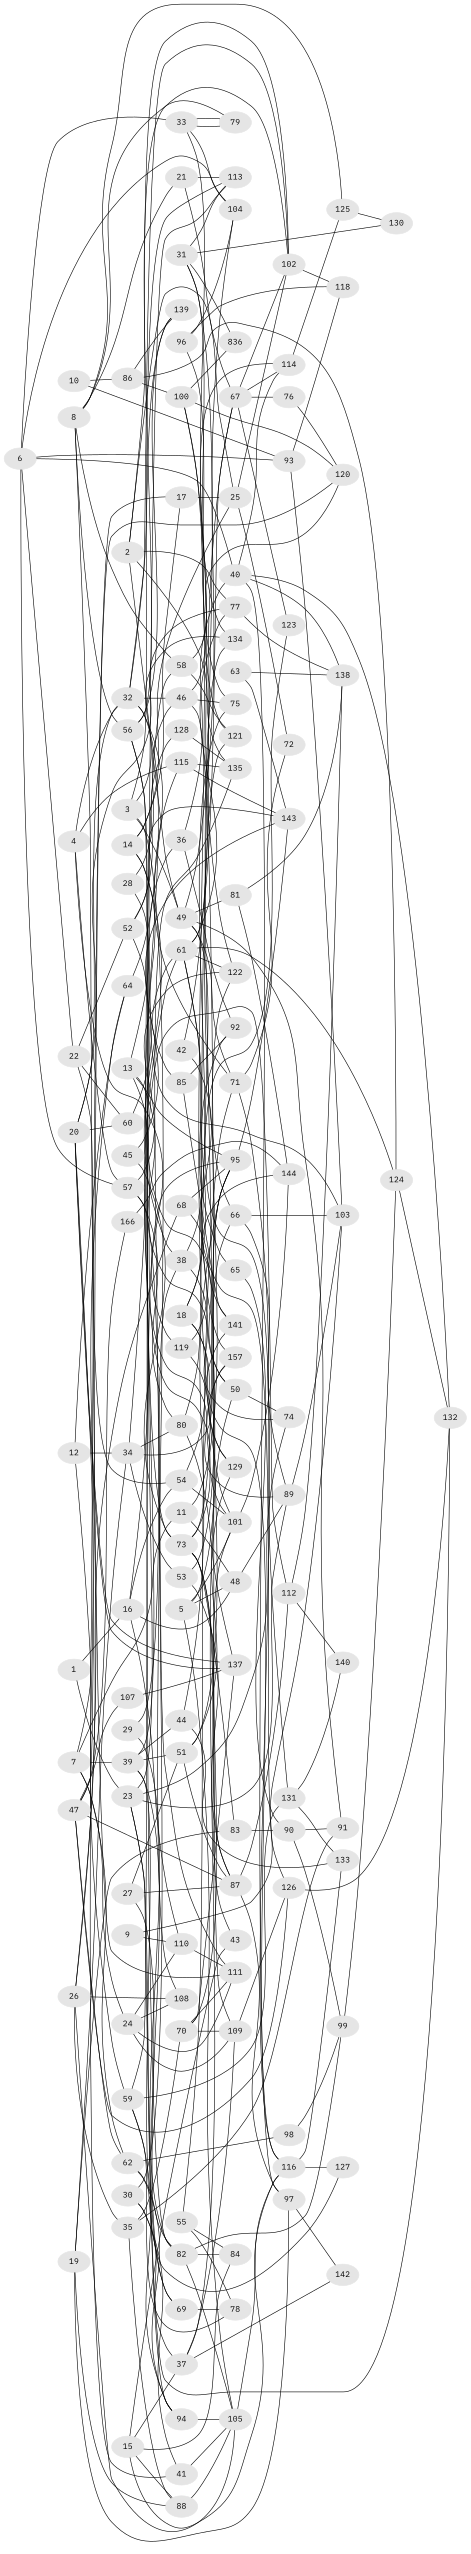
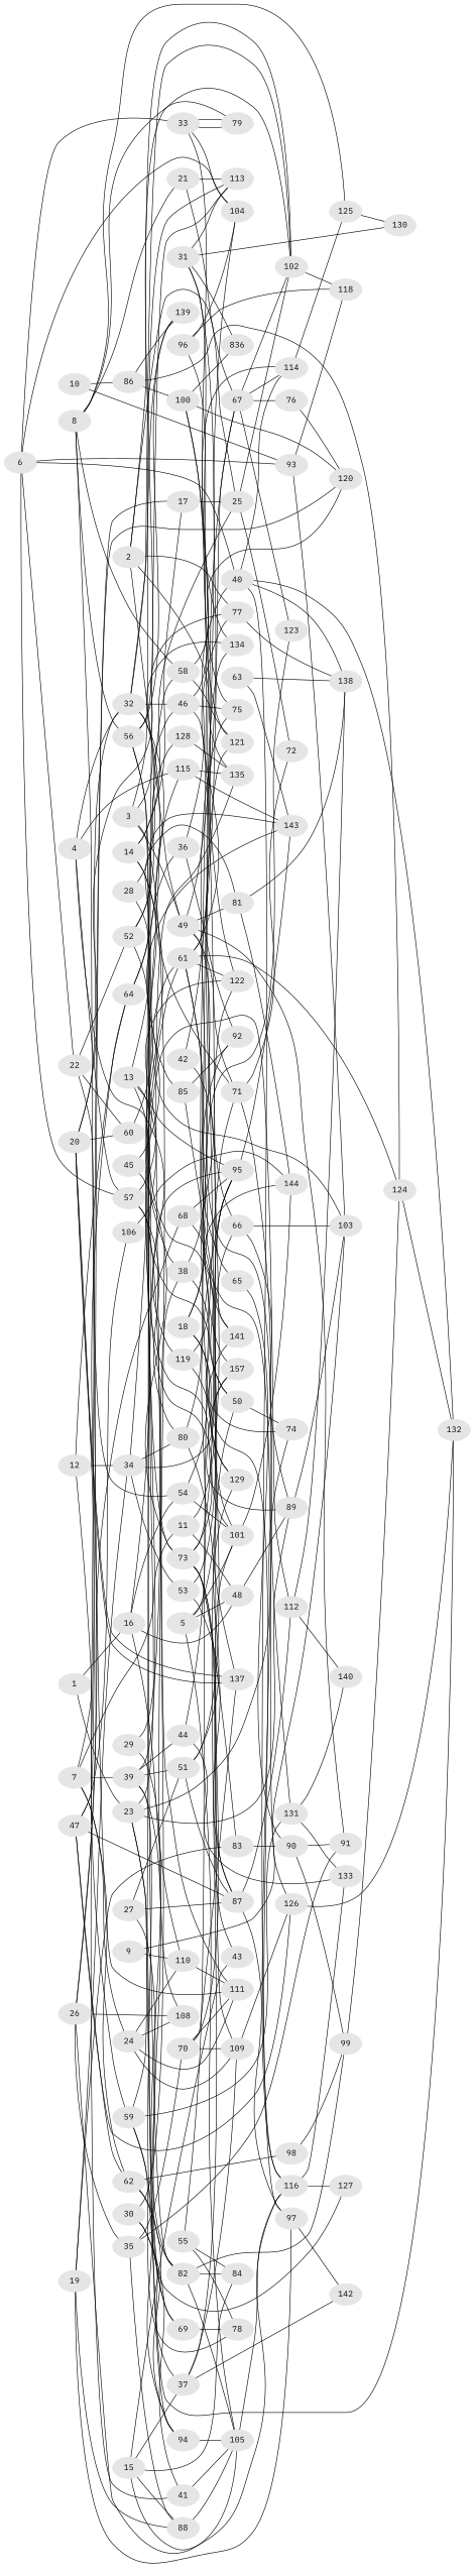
  graph {
    fontname="IBM Plex Mono"
    rankdir=LR
    node [color=gray90 fontname="IBM Plex Mono" style=filled]
    edge [fontname="IBM Plex Mono"]
    1
    16
    23
    48
    110
    54
    61
    95
    74
    89
    94
    132
    2
    25
    49
    77
    102
    135
    72
    104
    116
    71
    91
    81
    138
    118
    3
    108
    113
    134
    4
    32
    57
    115
    119
    46
    50
    139
    111
    122
    80
    143
    129
    144
    5
    101
    105
-   106 [label=166]
+   106
    6
    22
    33
    40
    93
    60
    52
    79
    97
    114
    103
    7
    11
    17
    24
    39
    62
    109
    51
    69
    44
    112
    127
    82
    98
    8
    21
    56
    58
    125
    67
    73
    120
    121
    130
    9
    10
    86
    124
    100
    53
    87
    12
    34
    41
    64
    n95 [label=157]
    13
    36
    92
    14
    38
    85
    75
    141
    15
    37
    43
    84
    88
    142
    133
    65
    18
    123
    19
    83
    90
    20
    59
    137
    78
    131
    76
    128
    126
    26
    35
    68
    70
    27
    66
    28
    29
    99
    30
    31
    n136 [label=836]
    140
    42
    45
    47
-   107
    55
    63
    96
    1 -- 16
    1 -- 23
    16 -- 48
    16 -- 110
    16 -- 54
    16 -- 61
    23 -- 95
    23 -- 74
    23 -- 89
    23 -- 94
    23 -- 132
    48 -- 89
    110 -- 111
    54 -- 101
    54 -- 141
    61 -- 77
    61 -- 122
    61 -- 67
    61 -- 124
    61 -- n95
    61 -- 65
    95 -- 143
    89 -- 103
    94 -- 105
    2 -- 25
    2 -- 49
    2 -- 77
    2 -- 102
    2 -- 135
    25 -- 102
    25 -- 72
    49 -- 104
    49 -- 116
    49 -- 71
    49 -- 91
    49 -- 81
    77 -- 138
    102 -- 118
    116 -- 127
    116 -- 133
    71 -- 72
    71 -- 131
    81 -- 138
    81 -- 144
    3 -- 49
    3 -- 108
    3 -- 113
    3 -- 134
    4 -- 32
    4 -- 57
    4 -- 115
    4 -- 119
    32 -- 102
    32 -- 71
    32 -- 46
    32 -- 50
    32 -- 139
    57 -- 111
    57 -- 122
    57 -- 80
    115 -- 135
    115 -- 143
    119 -- 129
    119 -- 144
    46 -- 114
    46 -- 109
    46 -- 75
    50 -- 74
    80 -- 121
    80 -- 137
    5 -- 48
    5 -- 95
    5 -- 101
    5 -- 105
    101 -- 144
    105 -- 116
    106 -- 144
    6 -- 104
    6 -- 57
    6 -- 22
    6 -- 33
    6 -- 40
    6 -- 93
    22 -- 54
    22 -- 60
    22 -- 52
    33 -- 104
    33 -- 134
    33 -- 79
    33 -- 79
    40 -- 132
    40 -- 138
    40 -- 97
    40 -- 114
    93 -- 118
    93 -- 103
    60 -- 61
    52 -- 89
    52 -- 143
    52 -- 128
    97 -- 142
    114 -- 125
    7 -- 11
    7 -- 17
    7 -- 24
    7 -- 39
    7 -- 62
    11 -- 48
    11 -- 122
    17 -- 25
    24 -- 110
    24 -- 108
    24 -- 111
    24 -- 109
    39 -- 51
    39 -- 69
    39 -- 44
    39 -- 112
    39 -- 127
    62 -- 94
    62 -- 82
    62 -- 98
    109 -- 126
    51 -- 129
    51 -- 87
    51 -- 66
    69 -- 78
    44 -- 95
    44 -- 133
    112 -- 138
    112 -- 140
    82 -- 105
    82 -- 84
    82 -- 99
    98 -- 99
    8 -- 111
    8 -- 79
    8 -- 21
    8 -- 56
    8 -- 58
    8 -- 125
    21 -- 113
    21 -- 67
    56 -- 102
    56 -- 139
    56 -- 82
    56 -- 73
    58 -- 120
    58 -- 121
    125 -- 130
    67 -- 102
    67 -- 114
    67 -- 123
    67 -- 76
    73 -- 134
    73 -- 87
    73 -- n95
    73 -- 43
    73 -- 83
    9 -- 110
    9 -- 103
    10 -- 93
    10 -- 86
    86 -- 139
    86 -- 124
    86 -- 100
    124 -- 132
    100 -- 122
    100 -- 101
    100 -- 120
    100 -- n136
    53 -- 95
    53 -- 87
    87 -- 97
    87 -- 112
    12 -- 34
    12 -- 41
    12 -- 64
    34 -- 80
    34 -- 58
    34 -- 53
    34 -- n95
    41 -- 105
+   64 -- 81
    64 -- 115
    13 -- 95
    13 -- 74
    13 -- 101
    13 -- 36
    36 -- 40
    36 -- 92
    14 -- 25
    14 -- 17
    14 -- 38
    14 -- 85
    38 -- 50
    38 -- 75
    85 -- 92
    85 -- 141
    15 -- 116
    15 -- 37
    15 -- 43
    15 -- 84
    15 -- 88
    37 -- 50
    37 -- 109
    37 -- 142
    88 -- 105
    65 -- 90
    18 -- 116
    18 -- 129
    18 -- 92
    18 -- 123
    19 -- 97
    19 -- 34
    19 -- 88
    19 -- 83
    83 -- 90
    90 -- 91
    90 -- 99
    20 -- 77
    20 -- 32
    20 -- 60
    20 -- 59
    20 -- 137
    20 -- 137
    59 -- 94
    59 -- 113
    59 -- 78
    59 -- 131
    131 -- 133
    131 -- 140
    76 -- 120
    128 -- 135
    126 -- 132
    26 -- 108
    26 -- 105
    26 -- 64
    26 -- 35
    26 -- 68
    35 -- 91
    35 -- 88
    35 -- 70
    68 -- 95
    68 -- 141
    70 -- 111
    70 -- 101
    70 -- 109
    70 -- 137
    27 -- 51
    27 -- 69
    27 -- 87
    66 -- 89
    66 -- 103
    28 -- 46
    28 -- 103
    29 -- 135
    29 -- 82
    99 -- 124
    30 -- 41
    30 -- 38
    30 -- 37
    31 -- 113
    31 -- 130
    31 -- 75
    31 -- 66
    31 -- n136
    42 -- 67
    42 -- 126
    45 -- 143
    45 -- 73
    47 -- 106
    47 -- 62
    47 -- 120
    47 -- 87
    47 -- 126
-   47 -- 107
-   107 -- 137
    55 -- 71
    55 -- 84
    55 -- 78
    63 -- 138
    63 -- 143
    96 -- 104
    96 -- 118
    96 -- 121
  }
